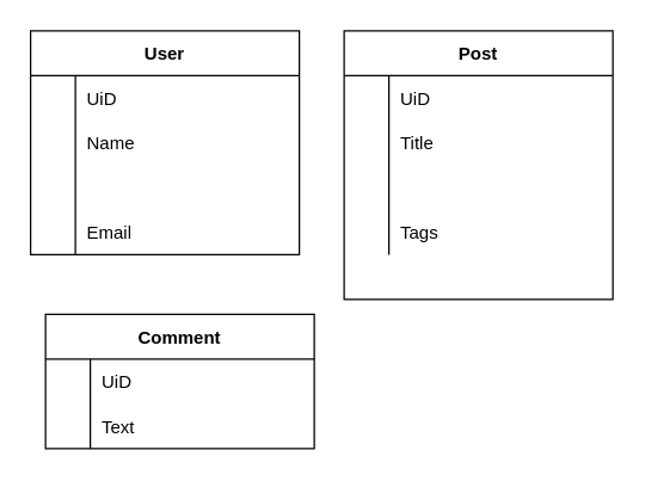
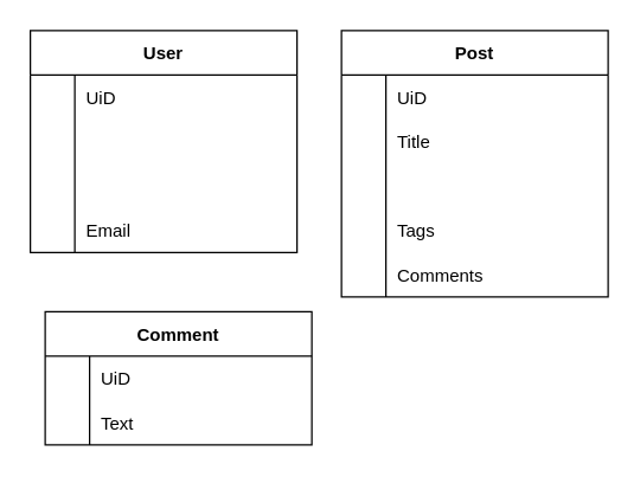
  <mxCell id="0" />
  <mxCell id="1" parent="0" />
  <mxCell id="2" value="User" style="shape=table;startSize=30;container=1;collapsible=1;childLayout=tableLayout;fixedRows=1;rowLines=0;fontStyle=1;align=center;resizeLast=1;" parent="1" vertex="1"><mxGeometry x="20" y="20" width="180" height="150" as="geometry"><mxRectangle x="30" y="40" width="60" height="30" as="alternateBounds" /></mxGeometry></mxCell>
  <mxCell id="3" value="" style="shape=partialRectangle;collapsible=0;dropTarget=0;pointerEvents=0;fillColor=none;top=0;left=0;bottom=0;right=0;points=[[0,0.5],[1,0.5]];portConstraint=eastwest;" parent="2" vertex="1"><mxGeometry y="30" width="180" height="30" as="geometry" /></mxCell>
  <mxCell id="4" value="" style="shape=partialRectangle;connectable=0;fillColor=none;top=0;left=0;bottom=0;right=0;editable=1;overflow=hidden;" parent="3" vertex="1"><mxGeometry width="30" height="30" as="geometry" /></mxCell>
  <mxCell id="5" value="UiD" style="shape=partialRectangle;connectable=0;fillColor=none;top=0;left=0;bottom=0;right=0;align=left;spacingLeft=6;overflow=hidden;" parent="3" vertex="1"><mxGeometry x="30" width="150" height="30" as="geometry" /></mxCell>
  <mxCell id="6" value="" style="shape=partialRectangle;collapsible=0;dropTarget=0;pointerEvents=0;fillColor=none;top=0;left=0;bottom=0;right=0;points=[[0,0.5],[1,0.5]];portConstraint=eastwest;" parent="2" vertex="1"><mxGeometry y="60" width="180" height="30" as="geometry" /></mxCell>
  <mxCell id="7" value="" style="shape=partialRectangle;connectable=0;fillColor=none;top=0;left=0;bottom=0;right=0;editable=1;overflow=hidden;" parent="6" vertex="1"><mxGeometry width="30" height="30" as="geometry" /></mxCell>
- <mxCell id="8" value="Name" style="shape=partialRectangle;connectable=0;fillColor=none;top=0;left=0;bottom=0;right=0;align=left;spacingLeft=6;overflow=hidden;" parent="6" vertex="1"><mxGeometry x="30" width="150" height="30" as="geometry" /></mxCell>
  <mxCell id="9" value="" style="shape=partialRectangle;collapsible=0;dropTarget=0;pointerEvents=0;fillColor=none;top=0;left=0;bottom=0;right=0;points=[[0,0.5],[1,0.5]];portConstraint=eastwest;" parent="2" vertex="1"><mxGeometry y="90" width="180" height="30" as="geometry" /></mxCell>
  <mxCell id="10" value="" style="shape=partialRectangle;connectable=0;fillColor=none;top=0;left=0;bottom=0;right=0;editable=1;overflow=hidden;" parent="9" vertex="1"><mxGeometry width="30" height="30" as="geometry" /></mxCell>
  <mxCell id="11" value="" style="shape=partialRectangle;collapsible=0;dropTarget=0;pointerEvents=0;fillColor=none;top=0;left=0;bottom=0;right=0;points=[[0,0.5],[1,0.5]];portConstraint=eastwest;" parent="2" vertex="1"><mxGeometry y="120" width="180" height="30" as="geometry" /></mxCell>
  <mxCell id="12" value="" style="shape=partialRectangle;connectable=0;fillColor=none;top=0;left=0;bottom=0;right=0;editable=1;overflow=hidden;" parent="11" vertex="1"><mxGeometry width="30" height="30" as="geometry" /></mxCell>
  <mxCell id="13" value="Email" style="shape=partialRectangle;connectable=0;fillColor=none;top=0;left=0;bottom=0;right=0;align=left;spacingLeft=6;overflow=hidden;" parent="11" vertex="1"><mxGeometry x="30" width="150" height="30" as="geometry" /></mxCell>
  <mxCell id="14" value="Post" style="shape=table;startSize=30;container=1;collapsible=1;childLayout=tableLayout;fixedRows=1;rowLines=0;fontStyle=1;align=center;resizeLast=1;" parent="1" vertex="1"><mxGeometry x="230" y="20" width="180" height="180" as="geometry"><mxRectangle x="30" y="40" width="60" height="30" as="alternateBounds" /></mxGeometry></mxCell>
  <mxCell id="15" value="" style="shape=partialRectangle;collapsible=0;dropTarget=0;pointerEvents=0;fillColor=none;top=0;left=0;bottom=0;right=0;points=[[0,0.5],[1,0.5]];portConstraint=eastwest;" parent="14" vertex="1"><mxGeometry y="30" width="180" height="30" as="geometry" /></mxCell>
  <mxCell id="16" value="" style="shape=partialRectangle;connectable=0;fillColor=none;top=0;left=0;bottom=0;right=0;editable=1;overflow=hidden;" parent="15" vertex="1"><mxGeometry width="30" height="30" as="geometry" /></mxCell>
  <mxCell id="17" value="UiD" style="shape=partialRectangle;connectable=0;fillColor=none;top=0;left=0;bottom=0;right=0;align=left;spacingLeft=6;overflow=hidden;" parent="15" vertex="1"><mxGeometry x="30" width="150" height="30" as="geometry" /></mxCell>
  <mxCell id="18" value="" style="shape=partialRectangle;collapsible=0;dropTarget=0;pointerEvents=0;fillColor=none;top=0;left=0;bottom=0;right=0;points=[[0,0.5],[1,0.5]];portConstraint=eastwest;" parent="14" vertex="1"><mxGeometry y="60" width="180" height="30" as="geometry" /></mxCell>
  <mxCell id="19" value="" style="shape=partialRectangle;connectable=0;fillColor=none;top=0;left=0;bottom=0;right=0;editable=1;overflow=hidden;" parent="18" vertex="1"><mxGeometry width="30" height="30" as="geometry" /></mxCell>
  <mxCell id="20" value="Title" style="shape=partialRectangle;connectable=0;fillColor=none;top=0;left=0;bottom=0;right=0;align=left;spacingLeft=6;overflow=hidden;" parent="18" vertex="1"><mxGeometry x="30" width="150" height="30" as="geometry" /></mxCell>
  <mxCell id="21" value="" style="shape=partialRectangle;collapsible=0;dropTarget=0;pointerEvents=0;fillColor=none;top=0;left=0;bottom=0;right=0;points=[[0,0.5],[1,0.5]];portConstraint=eastwest;" parent="14" vertex="1"><mxGeometry y="90" width="180" height="30" as="geometry" /></mxCell>
  <mxCell id="22" value="" style="shape=partialRectangle;connectable=0;fillColor=none;top=0;left=0;bottom=0;right=0;editable=1;overflow=hidden;" parent="21" vertex="1"><mxGeometry width="30" height="30" as="geometry" /></mxCell>
  <mxCell id="23" value="" style="shape=partialRectangle;collapsible=0;dropTarget=0;pointerEvents=0;fillColor=none;top=0;left=0;bottom=0;right=0;points=[[0,0.5],[1,0.5]];portConstraint=eastwest;" parent="14" vertex="1"><mxGeometry y="120" width="180" height="30" as="geometry" /></mxCell>
  <mxCell id="24" value="" style="shape=partialRectangle;connectable=0;fillColor=none;top=0;left=0;bottom=0;right=0;editable=1;overflow=hidden;" parent="23" vertex="1"><mxGeometry width="30" height="30" as="geometry" /></mxCell>
  <mxCell id="25" value="Tags" style="shape=partialRectangle;connectable=0;fillColor=none;top=0;left=0;bottom=0;right=0;align=left;spacingLeft=6;overflow=hidden;" parent="23" vertex="1"><mxGeometry x="30" width="150" height="30" as="geometry" /></mxCell>
  <mxCell id="26" value="" style="shape=partialRectangle;collapsible=0;dropTarget=0;pointerEvents=0;fillColor=none;top=0;left=0;bottom=0;right=0;points=[[0,0.5],[1,0.5]];portConstraint=eastwest;" parent="14" vertex="1"><mxGeometry y="150" width="180" height="30" as="geometry" /></mxCell>
  <mxCell id="27" value="" style="shape=partialRectangle;connectable=0;fillColor=none;top=0;left=0;bottom=0;right=0;editable=1;overflow=hidden;" parent="26" vertex="1"><mxGeometry width="30" height="30" as="geometry" /></mxCell>
+ <mxCell id="28" value="Comments" style="shape=partialRectangle;connectable=0;fillColor=none;top=0;left=0;bottom=0;right=0;align=left;spacingLeft=6;overflow=hidden;" parent="26" vertex="1"><mxGeometry x="30" width="150" height="30" as="geometry" /></mxCell>
  <mxCell id="29" value="Comment" style="shape=table;startSize=30;container=1;collapsible=1;childLayout=tableLayout;fixedRows=1;rowLines=0;fontStyle=1;align=center;resizeLast=1;" parent="1" vertex="1"><mxGeometry x="30" y="210" width="180" height="90" as="geometry"><mxRectangle x="30" y="40" width="60" height="30" as="alternateBounds" /></mxGeometry></mxCell>
  <mxCell id="30" value="" style="shape=partialRectangle;collapsible=0;dropTarget=0;pointerEvents=0;fillColor=none;top=0;left=0;bottom=0;right=0;points=[[0,0.5],[1,0.5]];portConstraint=eastwest;" parent="29" vertex="1"><mxGeometry y="30" width="180" height="30" as="geometry" /></mxCell>
  <mxCell id="31" value="" style="shape=partialRectangle;connectable=0;fillColor=none;top=0;left=0;bottom=0;right=0;editable=1;overflow=hidden;" parent="30" vertex="1"><mxGeometry width="30" height="30" as="geometry" /></mxCell>
  <mxCell id="32" value="UiD" style="shape=partialRectangle;connectable=0;fillColor=none;top=0;left=0;bottom=0;right=0;align=left;spacingLeft=6;overflow=hidden;" parent="30" vertex="1"><mxGeometry x="30" width="150" height="30" as="geometry" /></mxCell>
  <mxCell id="33" value="" style="shape=partialRectangle;collapsible=0;dropTarget=0;pointerEvents=0;fillColor=none;top=0;left=0;bottom=0;right=0;points=[[0,0.5],[1,0.5]];portConstraint=eastwest;" parent="29" vertex="1"><mxGeometry y="60" width="180" height="30" as="geometry" /></mxCell>
  <mxCell id="34" value="" style="shape=partialRectangle;connectable=0;fillColor=none;top=0;left=0;bottom=0;right=0;editable=1;overflow=hidden;" parent="33" vertex="1"><mxGeometry width="30" height="30" as="geometry" /></mxCell>
  <mxCell id="35" value="Text" style="shape=partialRectangle;connectable=0;fillColor=none;top=0;left=0;bottom=0;right=0;align=left;spacingLeft=6;overflow=hidden;" parent="33" vertex="1"><mxGeometry x="30" width="150" height="30" as="geometry" /></mxCell>
